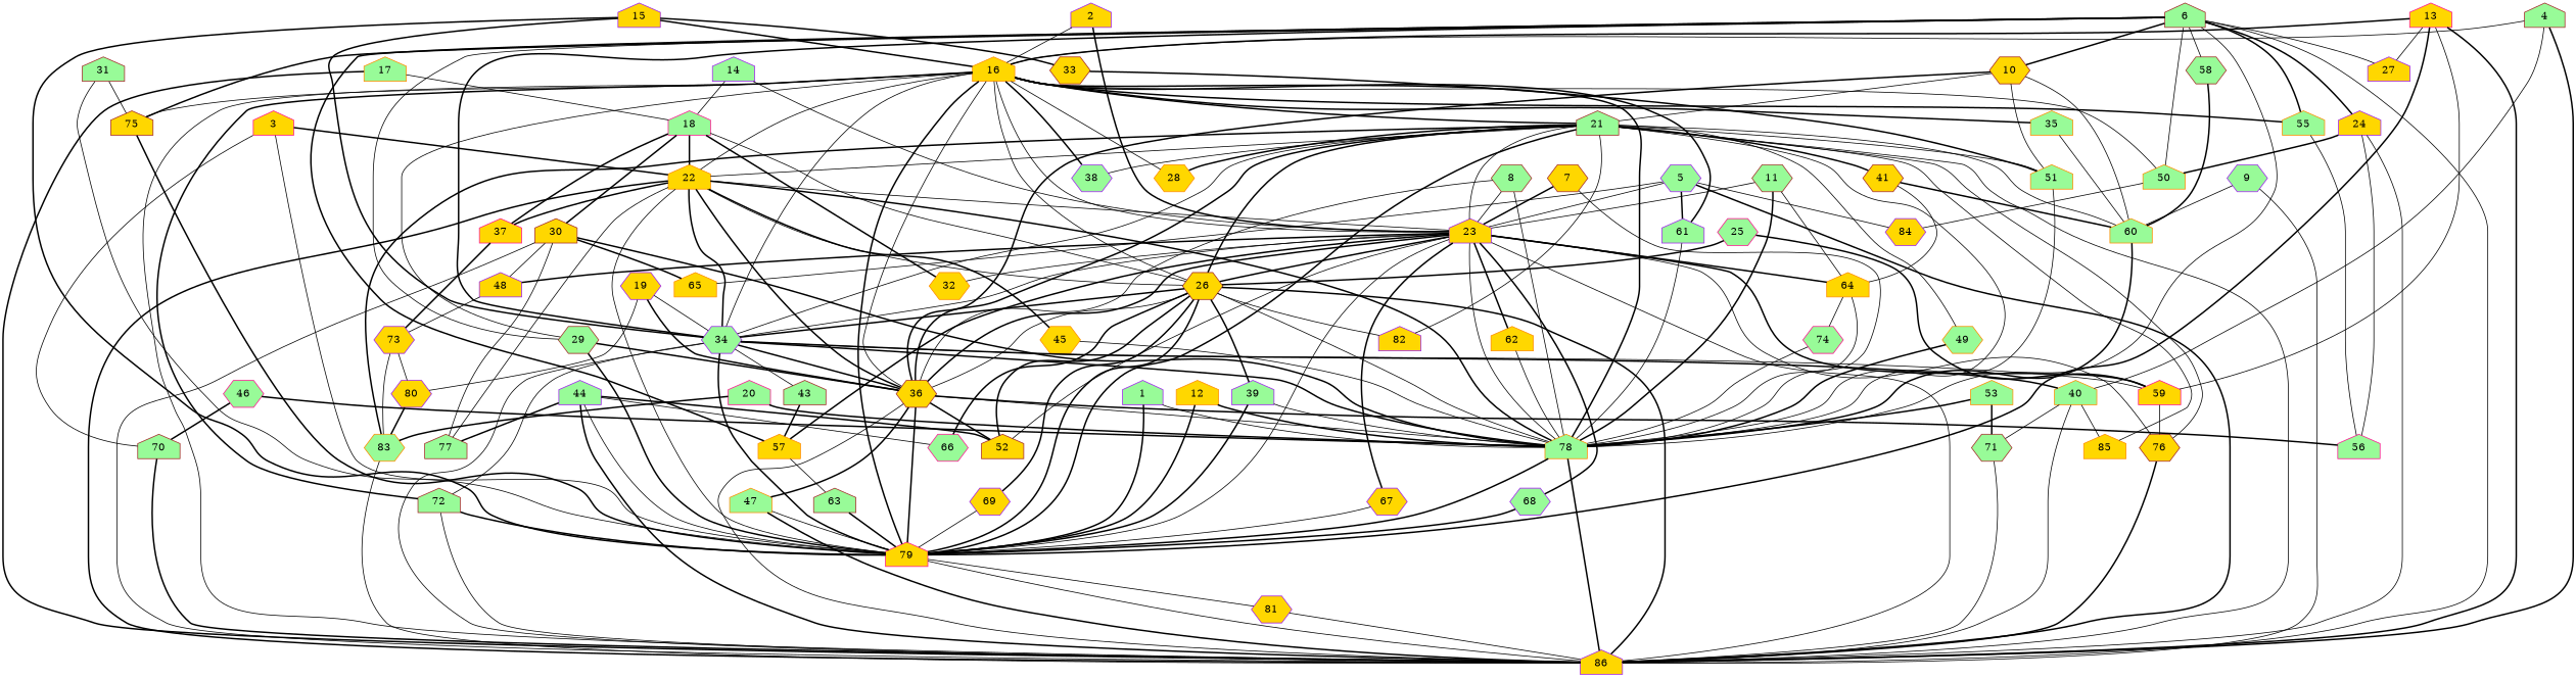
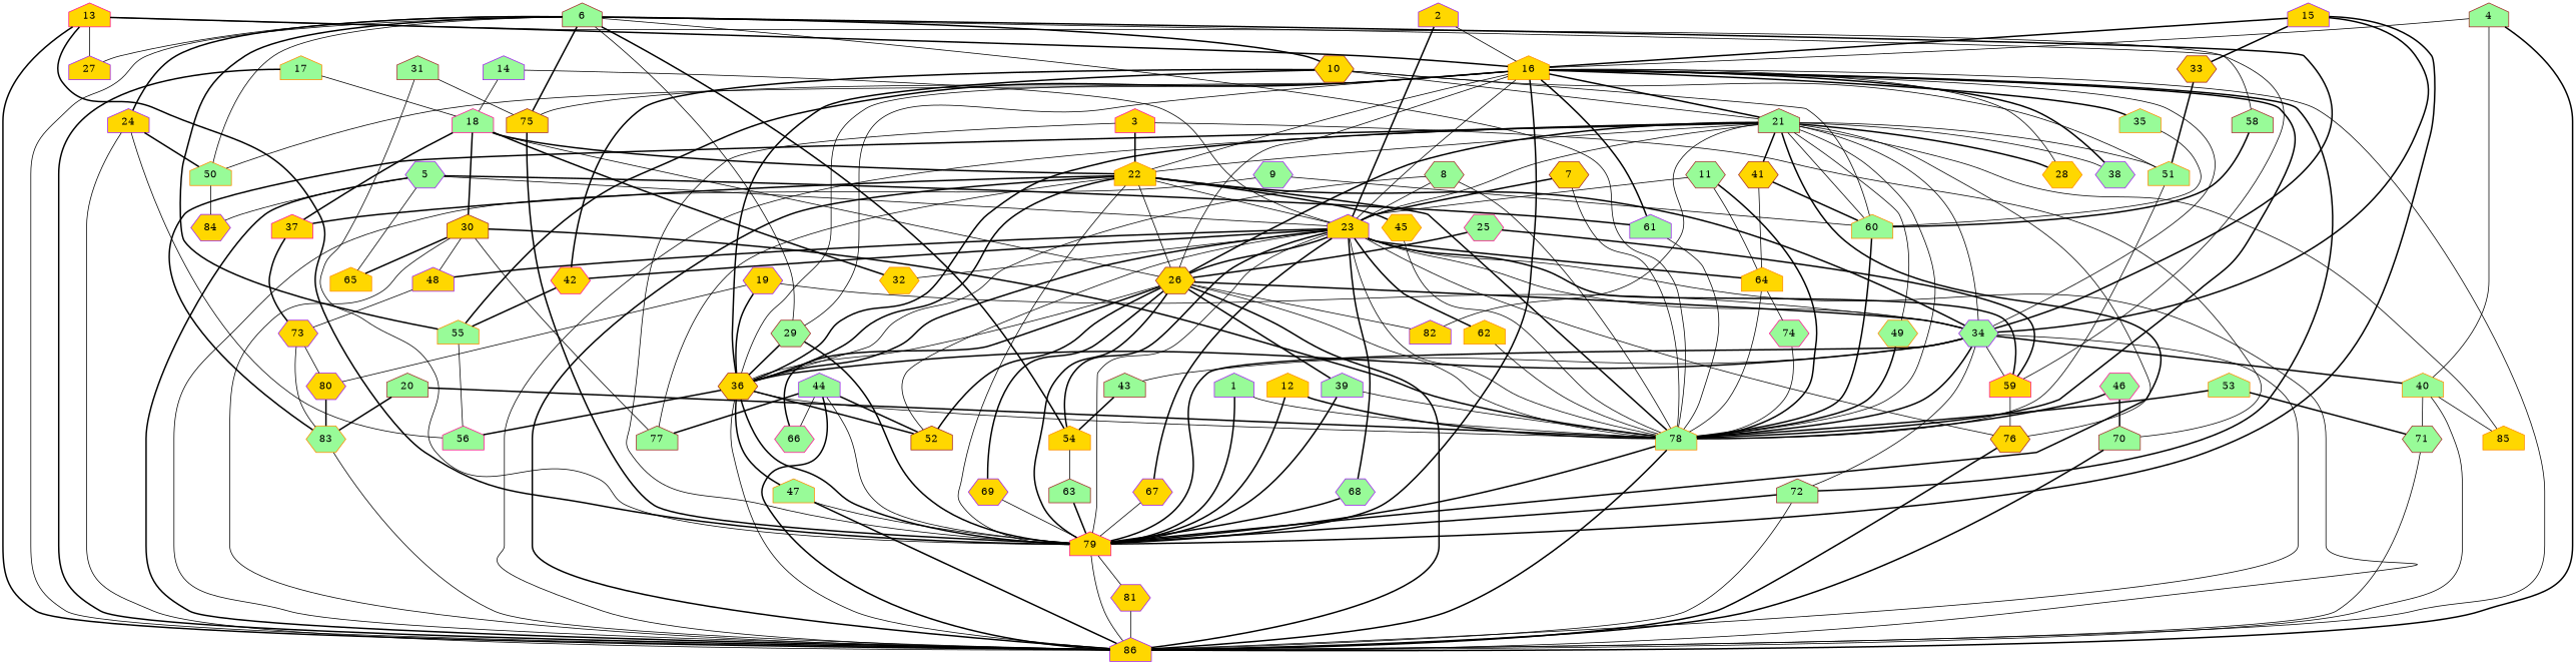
  graph {
    node [color=purple fillcolor=palegreen shape=house style=filled]
    edge [style=solid weight=1.0]
    78 [color=darkorange]
    1
    79 [color=deeppink fillcolor=gold]
    86 [fillcolor=gold]
    81 [fillcolor=gold shape=hexagon]
    2 [fillcolor=gold]
    16 [color=darkorange fillcolor=gold]
    23 [fillcolor=gold]
    22 [color=darkorange fillcolor=gold]
    61
    29 [color=brown shape=hexagon]
    34 [shape=hexagon]
    50 [color=darkorange]
    55 [color=darkorange]
    75 [color=brown fillcolor=gold]
    36 [color=brown fillcolor=gold shape=hexagon]
    21 [color=brown]
    26 [color=brown fillcolor=gold shape=hexagon]
    28 [color=darkorange fillcolor=gold shape=hexagon]
    35 [color=darkorange]
    38 [shape=hexagon]
    72 [color=brown]
-   57 [color=darkorange fillcolor=gold]
+   57 [color=darkorange fillcolor=gold label=54]
+   42 [color=deeppink fillcolor=gold shape=hexagon]
    64 [color=darkorange fillcolor=gold]
    59 [color=deeppink fillcolor=gold]
    32 [color=darkorange fillcolor=gold shape=hexagon]
    76 [color=brown fillcolor=gold shape=hexagon]
    48 [fillcolor=gold]
    52 [color=brown fillcolor=gold]
    62 [color=darkorange fillcolor=gold]
    67 [fillcolor=gold shape=hexagon]
    68 [shape=hexagon]
    3 [color=deeppink fillcolor=gold]
    70 [color=brown]
    37 [color=deeppink fillcolor=gold]
    45 [color=darkorange fillcolor=gold shape=hexagon]
    77 [color=brown]
    4 [color=brown]
    40 [color=darkorange]
    85 [color=darkorange fillcolor=gold]
    71 [color=brown shape=hexagon]
    5 [shape=hexagon]
    65 [color=darkorange fillcolor=gold]
    84 [fillcolor=gold shape=hexagon]
    6 [color=brown]
    10 [color=brown fillcolor=gold shape=hexagon]
    24 [fillcolor=gold]
    27 [fillcolor=gold]
-   58 [color=brown shape=hexagon]
+   58 [color=brown]
    60 [color=darkorange]
    51 [color=darkorange]
    56 [color=deeppink]
    43 [color=brown]
    63 [color=brown]
    7 [color=brown fillcolor=gold shape=hexagon]
    8 [color=brown shape=hexagon]
    47 [color=darkorange]
    9 [shape=hexagon]
    83 [color=darkorange shape=hexagon]
    41 [color=brown fillcolor=gold shape=hexagon]
    49 [color=darkorange shape=hexagon]
    82 [fillcolor=gold]
    11 [color=brown shape=hexagon]
    74 [color=deeppink shape=hexagon]
    12 [color=darkorange fillcolor=gold]
    13 [color=deeppink fillcolor=gold]
    14
    18 [color=deeppink]
    30 [color=brown fillcolor=gold]
    15 [fillcolor=gold]
    33 [color=brown fillcolor=gold shape=hexagon]
    39
    66 [color=deeppink shape=hexagon]
    69 [fillcolor=gold shape=hexagon]
    17 [color=darkorange]
    73 [fillcolor=gold shape=hexagon]
    19 [fillcolor=gold shape=hexagon]
    80 [fillcolor=gold shape=hexagon]
-   20 [color=deeppink]
+   20 [color=brown]
    25 [color=deeppink shape=hexagon]
    31 [color=brown]
    44
    46 [color=deeppink shape=hexagon]
    53 [color=darkorange]
    78 -- 79 [style=bold]
    78 -- 86 [style=bold weight=3.0]
    1 -- 78
    1 -- 79 [style=bold]
    79 -- 86
    79 -- 81
    81 -- 86
    2 -- 16
    2 -- 23 [style=bold]
    16 -- 78 [style=bold]
    16 -- 79 [style=bold weight=2.0]
    16 -- 86 [weight=2.0]
    16 -- 23
    16 -- 22
    16 -- 61 [style=bold]
    16 -- 29
    16 -- 34
    16 -- 50
    16 -- 55 [style=bold]
    16 -- 75 [weight=2.0]
    16 -- 36
    16 -- 21 [style=bold]
    16 -- 26
    16 -- 28
    16 -- 35 [style=bold]
    16 -- 38 [style=bold]
    16 -- 72 [style=bold]
    23 -- 78
    23 -- 79
    23 -- 86 [weight=4.0]
    23 -- 34
    23 -- 36 [style=bold]
    23 -- 26 [style=bold]
    23 -- 57 [style=bold weight=2.0]
+   23 -- 42 [style=bold]
    23 -- 64 [style=bold]
    23 -- 59 [style=bold]
    23 -- 32
    23 -- 76
    23 -- 48 [style=bold]
    23 -- 52
    23 -- 62 [style=bold]
    23 -- 67 [style=bold]
    23 -- 68 [style=bold]
    22 -- 78 [style=bold]
    22 -- 79
    22 -- 86 [style=bold weight=2.0]
    22 -- 23
    22 -- 34 [style=bold]
    22 -- 36 [style=bold]
    22 -- 26
    22 -- 37 [style=bold]
    22 -- 45 [style=bold]
    22 -- 77
    61 -- 78
    29 -- 79 [style=bold]
    29 -- 36 [style=bold]
    34 -- 78 [style=bold]
    34 -- 79 [style=bold]
    34 -- 86
    34 -- 36 [style=bold]
    34 -- 72
    34 -- 59
    34 -- 40 [style=bold]
    34 -- 43
    50 -- 84
    55 -- 56
    75 -- 79 [style=bold weight=2.0]
    36 -- 78
    36 -- 79 [style=bold weight=2.0]
    36 -- 86 [weight=2.0]
    36 -- 52 [style=bold]
    36 -- 56 [style=bold]
    36 -- 47 [style=bold]
    21 -- 78
    21 -- 79 [style=bold]
    21 -- 86 [weight=2.0]
    21 -- 23
    21 -- 22
    21 -- 34
    21 -- 36 [style=bold]
    21 -- 26 [style=bold]
    21 -- 28 [style=bold]
    21 -- 38
    21 -- 76
    21 -- 85 [weight=2.0]
    21 -- 60
    21 -- 51
    21 -- 83 [style=bold]
    21 -- 41 [style=bold]
    21 -- 49
    21 -- 82
    26 -- 78
    26 -- 79 [style=bold]
    26 -- 86 [style=bold weight=2.0]
    26 -- 34 [style=bold]
    26 -- 36
    26 -- 52 [style=bold]
    26 -- 82
    26 -- 39 [style=bold]
    26 -- 66 [style=bold]
    26 -- 69 [style=bold]
    35 -- 60
    72 -- 79 [style=bold]
    72 -- 86
    57 -- 63
+   42 -- 55 [style=bold]
    64 -- 78
    64 -- 74
    59 -- 76
    76 -- 86 [style=bold]
    48 -- 73
    62 -- 78
    67 -- 79
    68 -- 79 [style=bold]
    3 -- 79
    3 -- 22 [style=bold]
    3 -- 70
    70 -- 86 [style=bold]
    37 -- 73 [style=bold]
    45 -- 78
    4 -- 86 [style=bold]
    4 -- 16
    4 -- 40
    40 -- 86
    40 -- 85
    40 -- 71
    71 -- 86
    5 -- 86 [style=bold]
    5 -- 23 [weight=2.0]
    5 -- 61 [style=bold]
    5 -- 65
    5 -- 84
    6 -- 78
    6 -- 86
    6 -- 29
    6 -- 34 [style=bold]
    6 -- 50
    6 -- 55 [style=bold]
    6 -- 75 [style=bold]
    6 -- 57 [style=bold]
    6 -- 10 [style=bold]
    6 -- 24 [style=bold]
    6 -- 27
    6 -- 58
    10 -- 36 [style=bold]
    10 -- 21
+   10 -- 42 [style=bold]
    10 -- 60
    10 -- 51
    24 -- 86
    24 -- 50 [style=bold]
    24 -- 56
    58 -- 60 [style=bold]
    60 -- 78 [style=bold weight=2.0]
    51 -- 78
    43 -- 57 [style=bold]
    63 -- 79 [style=bold]
    7 -- 78
    7 -- 23 [style=bold]
    8 -- 78
    8 -- 23
    8 -- 36
    47 -- 79
    47 -- 86 [style=bold]
    9 -- 86
    9 -- 60
    83 -- 86
    41 -- 64
    41 -- 60 [style=bold]
    49 -- 78 [style=bold]
    11 -- 78 [style=bold]
    11 -- 23
    11 -- 64
    74 -- 78
    12 -- 78 [style=bold]
    12 -- 79 [style=bold]
    13 -- 79 [style=bold]
    13 -- 86 [style=bold]
    13 -- 16 [style=bold]
    13 -- 59
    13 -- 27
    14 -- 23
    14 -- 18
    18 -- 22 [style=bold weight=2.0]
    18 -- 26
    18 -- 32 [style=bold]
    18 -- 37 [style=bold]
    18 -- 30 [style=bold]
    30 -- 78 [style=bold]
    30 -- 86
    30 -- 48
    30 -- 77
    30 -- 65 [style=bold]
    15 -- 79 [style=bold]
    15 -- 16 [style=bold]
    15 -- 34 [style=bold]
    15 -- 33 [style=bold]
    33 -- 51 [style=bold]
    39 -- 78
    39 -- 79 [style=bold]
    69 -- 79
    17 -- 86 [style=bold]
    17 -- 18
    73 -- 83
    73 -- 80
    19 -- 34
    19 -- 36 [style=bold]
    19 -- 80
    80 -- 83 [style=bold]
    20 -- 78 [style=bold]
    20 -- 83 [style=bold]
    25 -- 26 [style=bold]
    25 -- 59 [style=bold]
    31 -- 79
    31 -- 75
    44 -- 79
    44 -- 86 [style=bold weight=2.0]
    44 -- 52 [style=bold]
    44 -- 77 [style=bold]
    44 -- 66
    46 -- 78 [style=bold]
    46 -- 70 [style=bold]
    53 -- 78 [style=bold]
    53 -- 71 [style=bold]
  }
